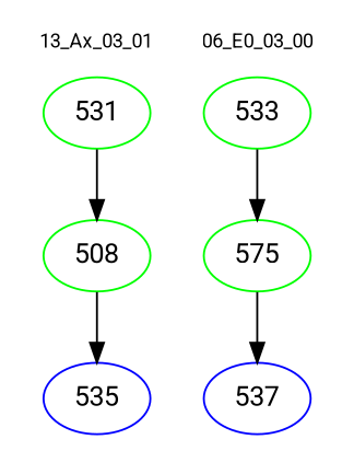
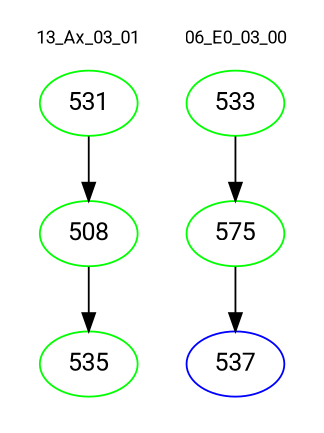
  digraph {
    fontname=Roboto
    node [color=green fontname=Roboto]
    edge [color=black fontname=Roboto]
    n1 [label=531]
    n2 [label=508]
-   n3 [color=blue label=535]
+   n3 [label=535]
    n4 [label=533]
    n5 [label=575]
    n6 [color=blue label=537]
    subgraph cluster_1 {
      color=white
      fontsize=10
      label="13_Ax_03_01"
      n1
      n2
      n3
    }
    subgraph cluster_2 {
      color=white
      fontsize=10
      label="06_E0_03_00"
      n4
      n5
      n6
    }
    n1 -> n2
    n2 -> n3
    n4 -> n5
    n5 -> n6
  }
